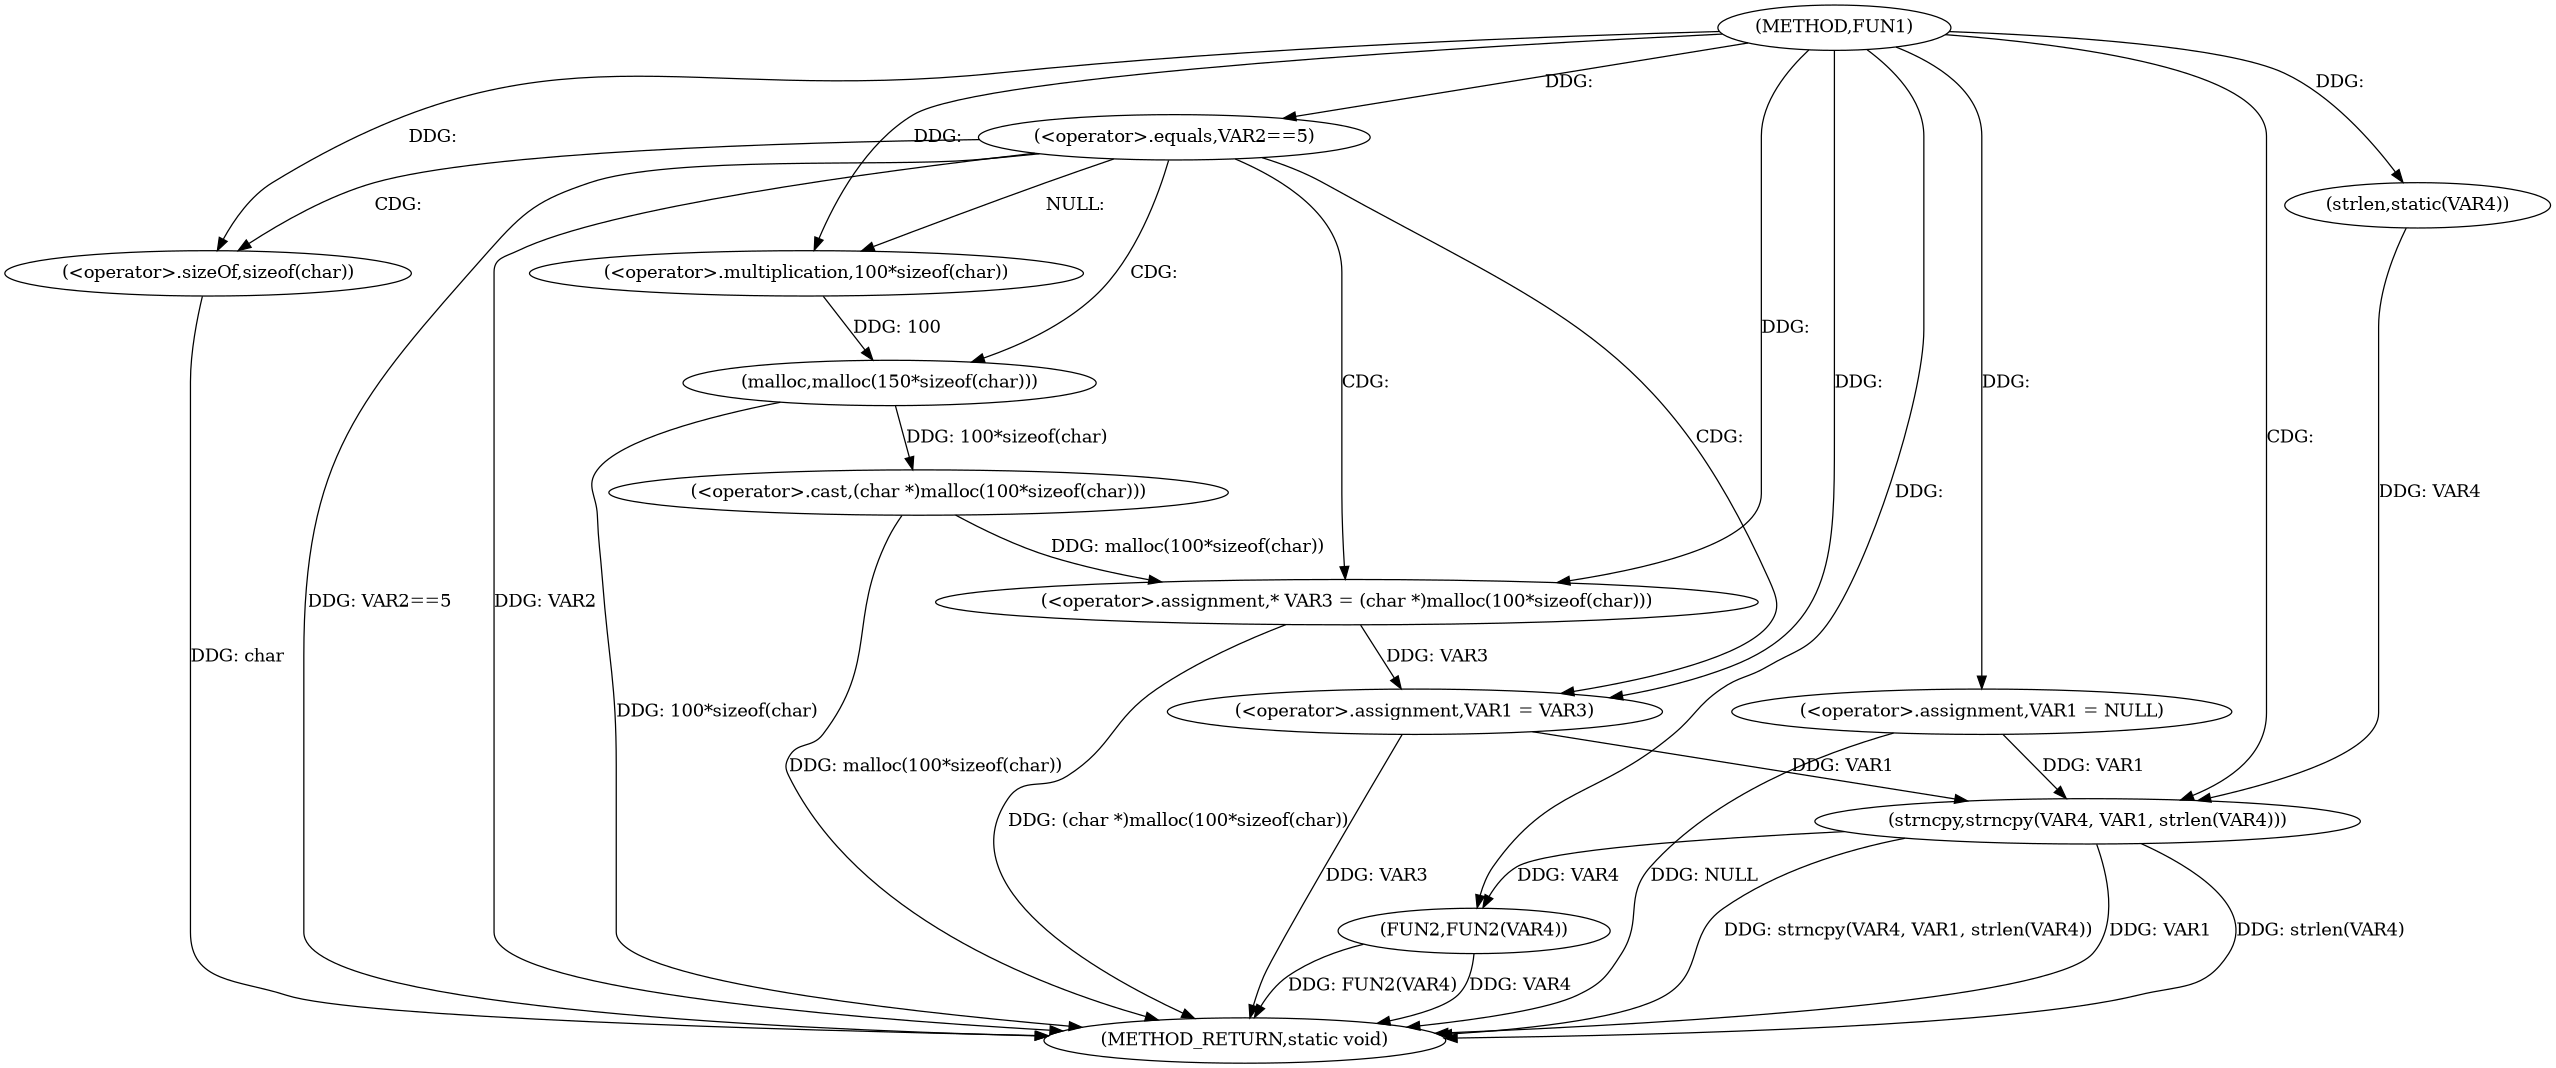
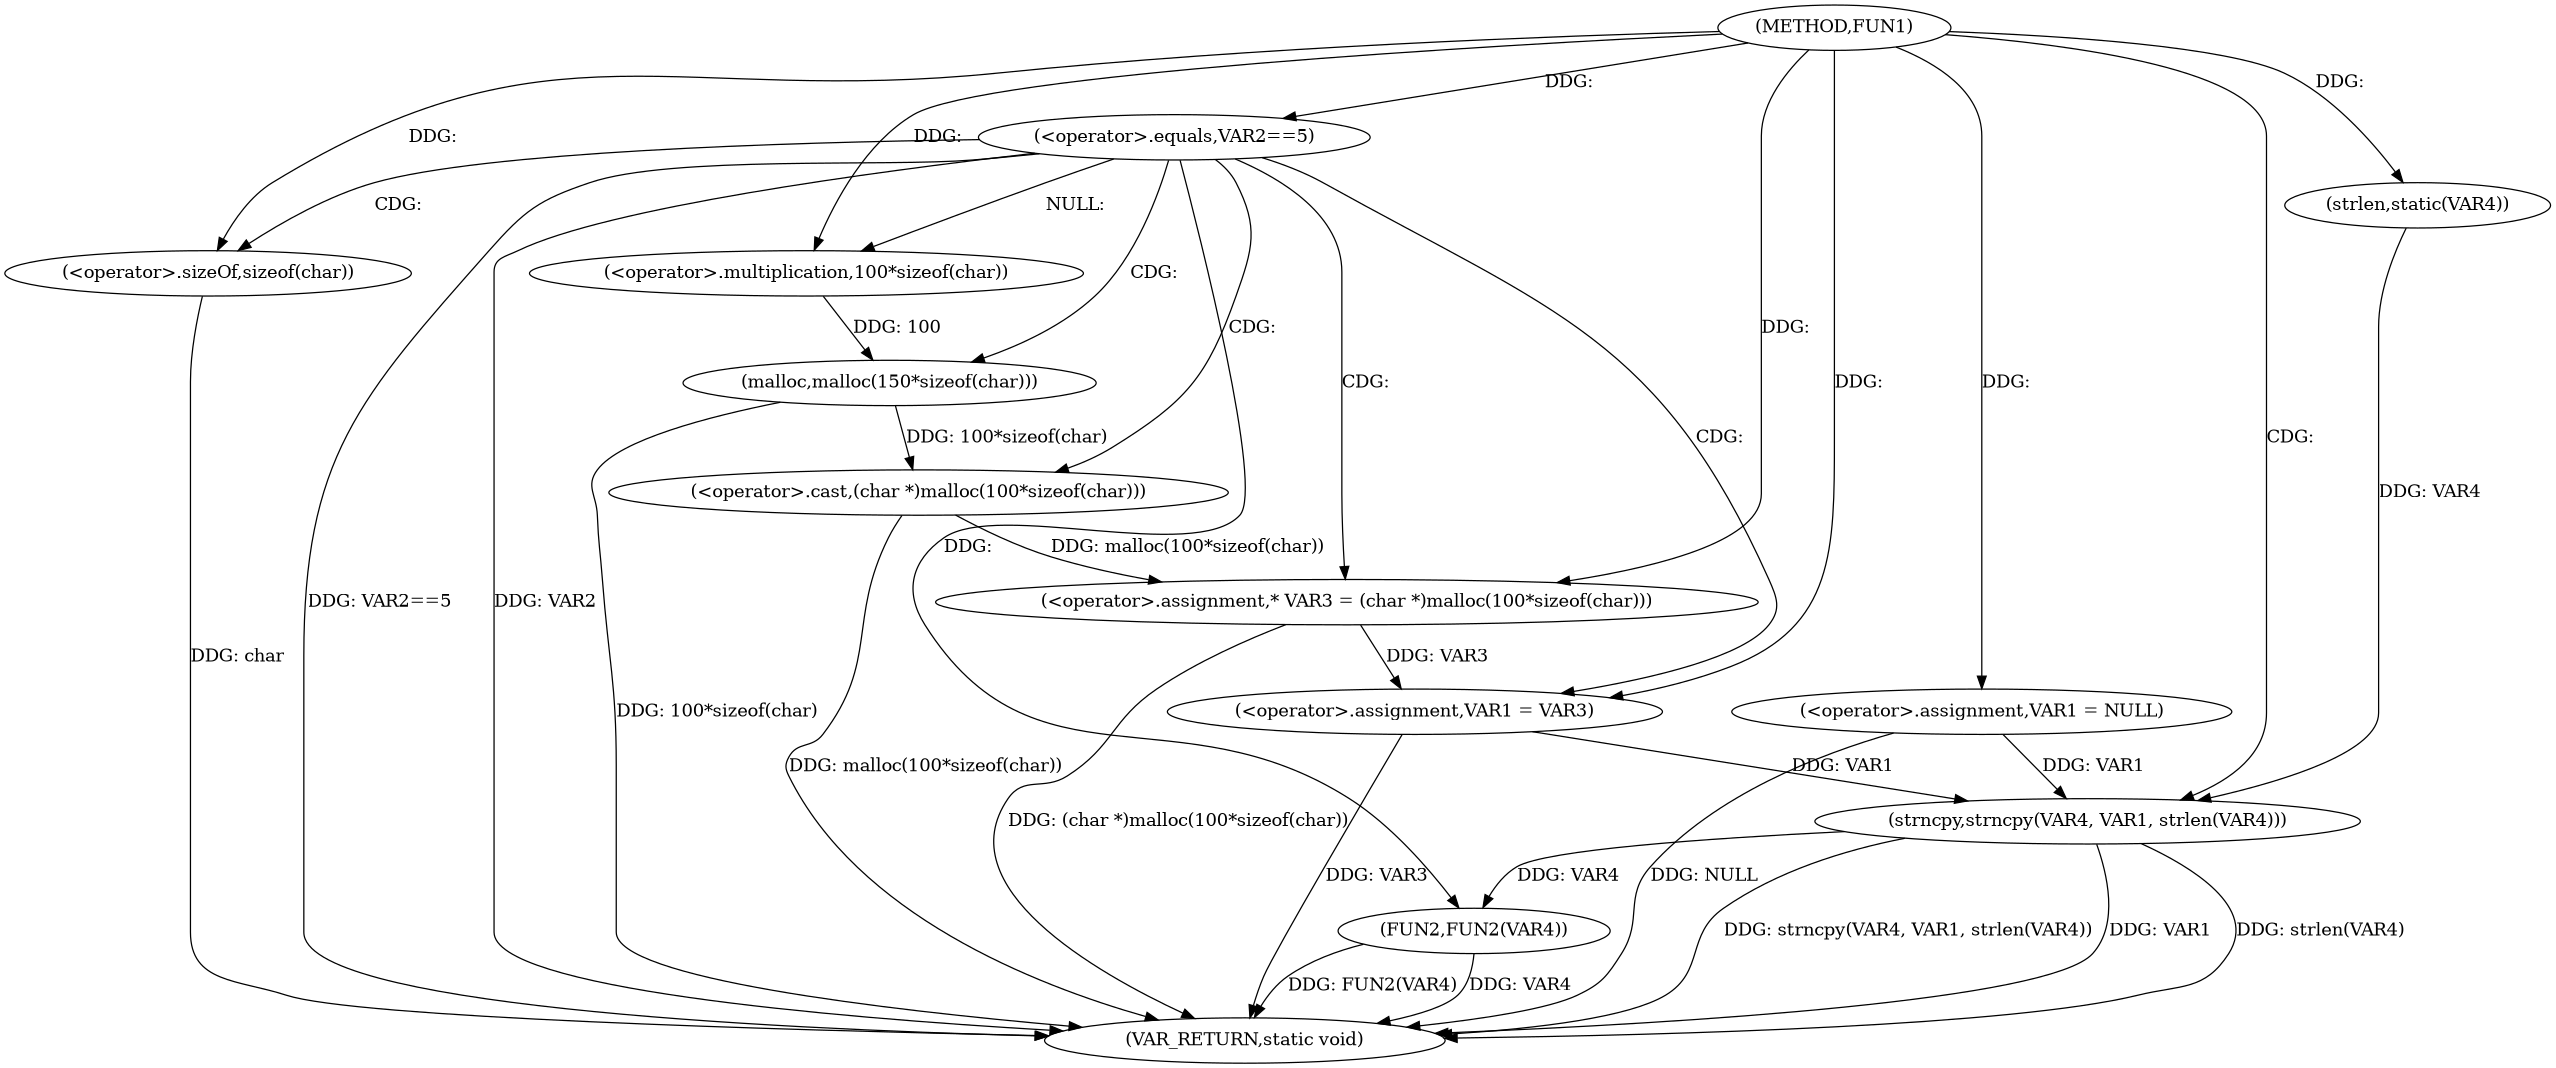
  digraph {
    n1 [label="(METHOD,FUN1)"]
    n2 [label="(<operator>.assignment,VAR1 = NULL)"]
    n3 [label="(<operator>.equals,VAR2==5)"]
    n4 [label="(<operator>.assignment,* VAR3 = (char *)malloc(100*sizeof(char)))"]
    n5 [label="(<operator>.multiplication,100*sizeof(char))"]
    n6 [label="(<operator>.sizeOf,sizeof(char))"]
    n7 [label="(<operator>.assignment,VAR1 = VAR3)"]
    n8 [label="(strncpy,strncpy(VAR4, VAR1, strlen(VAR4)))"]
    n9 [label="(strlen,static(VAR4))"]
    n10 [label="(FUN2,FUN2(VAR4))"]
-   n11 [label="(METHOD_RETURN,static void)"]
+   n11 [label="(VAR_RETURN,static void)"]
    n12 [label="(<operator>.cast,(char *)malloc(100*sizeof(char)))"]
    n13 [label="(malloc,malloc(150*sizeof(char)))"]
    n1 -> n2 [label="DDG: "]
    n1 -> n3 [label="DDG: "]
    n1 -> n4 [label="DDG: "]
    n1 -> n5 [label="DDG: "]
    n1 -> n6 [label="DDG: "]
    n1 -> n7 [label="DDG: "]
    n1 -> n8 [label="CDG: "]
    n1 -> n9 [label="DDG: "]
-   n1 -> n10 [label="DDG: "]
+   n3 -> n10 [label="DDG: "]
    n2 -> n8 [label="DDG: VAR1"]
    n2 -> n11 [label="DDG: NULL"]
    n3 -> n4 [label="CDG: "]
    n3 -> n5 [label="NULL: "]
    n3 -> n6 [label="CDG: "]
    n3 -> n7 [label="CDG: "]
    n3 -> n11 [label="DDG: VAR2"]
    n3 -> n11 [label="DDG: VAR2==5"]
+   n3 -> n12 [label="CDG: "]
    n3 -> n13 [label="CDG: "]
    n4 -> n7 [label="DDG: VAR3"]
    n4 -> n11 [label="DDG: (char *)malloc(100*sizeof(char))"]
    n5 -> n13 [label="DDG: 100"]
    n6 -> n11 [label="DDG: char"]
    n7 -> n8 [label="DDG: VAR1"]
    n7 -> n11 [label="DDG: VAR3"]
    n8 -> n10 [label="DDG: VAR4"]
    n8 -> n11 [label="DDG: strlen(VAR4)"]
    n8 -> n11 [label="DDG: strncpy(VAR4, VAR1, strlen(VAR4))"]
    n8 -> n11 [label="DDG: VAR1"]
    n9 -> n8 [label="DDG: VAR4"]
    n10 -> n11 [label="DDG: FUN2(VAR4)"]
    n10 -> n11 [label="DDG: VAR4"]
    n12 -> n4 [label="DDG: malloc(100*sizeof(char))"]
    n12 -> n11 [label="DDG: malloc(100*sizeof(char))"]
    n13 -> n11 [label="DDG: 100*sizeof(char)"]
    n13 -> n12 [label="DDG: 100*sizeof(char)"]
  }
